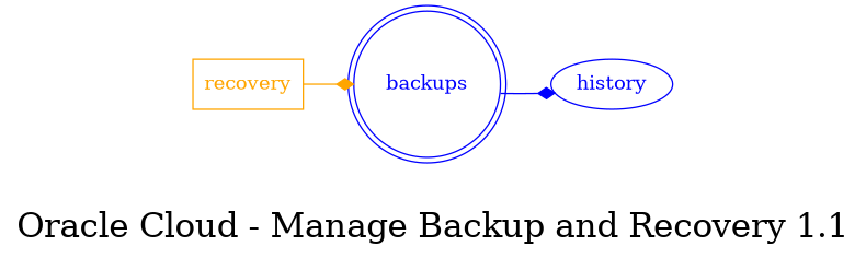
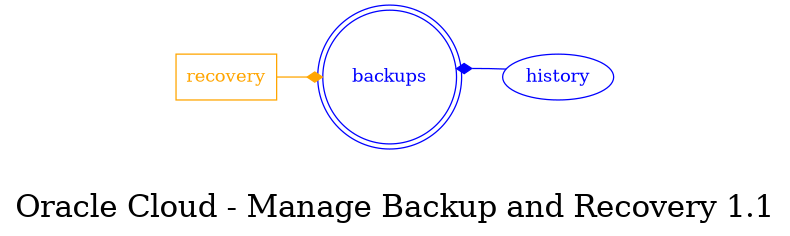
  digraph {
    fontsize=24
    label="Oracle Cloud - Manage Backup and Recovery 1.1"
    splines=true
    rankdir=LR
    node [color=blue fontcolor=blue]
    edge [arrowhead=diamond arrowtail=none]
    backups [shape=doublecircle]
    recovery [color=orange fontcolor=orange shape=box]
    history [shape=ellipse]
    recovery -> backups [color=orange fontcolor=orange]
-   backups -> history [color=blue fontcolor=blue]
+   history -> backups [color=blue fontcolor=blue]
  }
